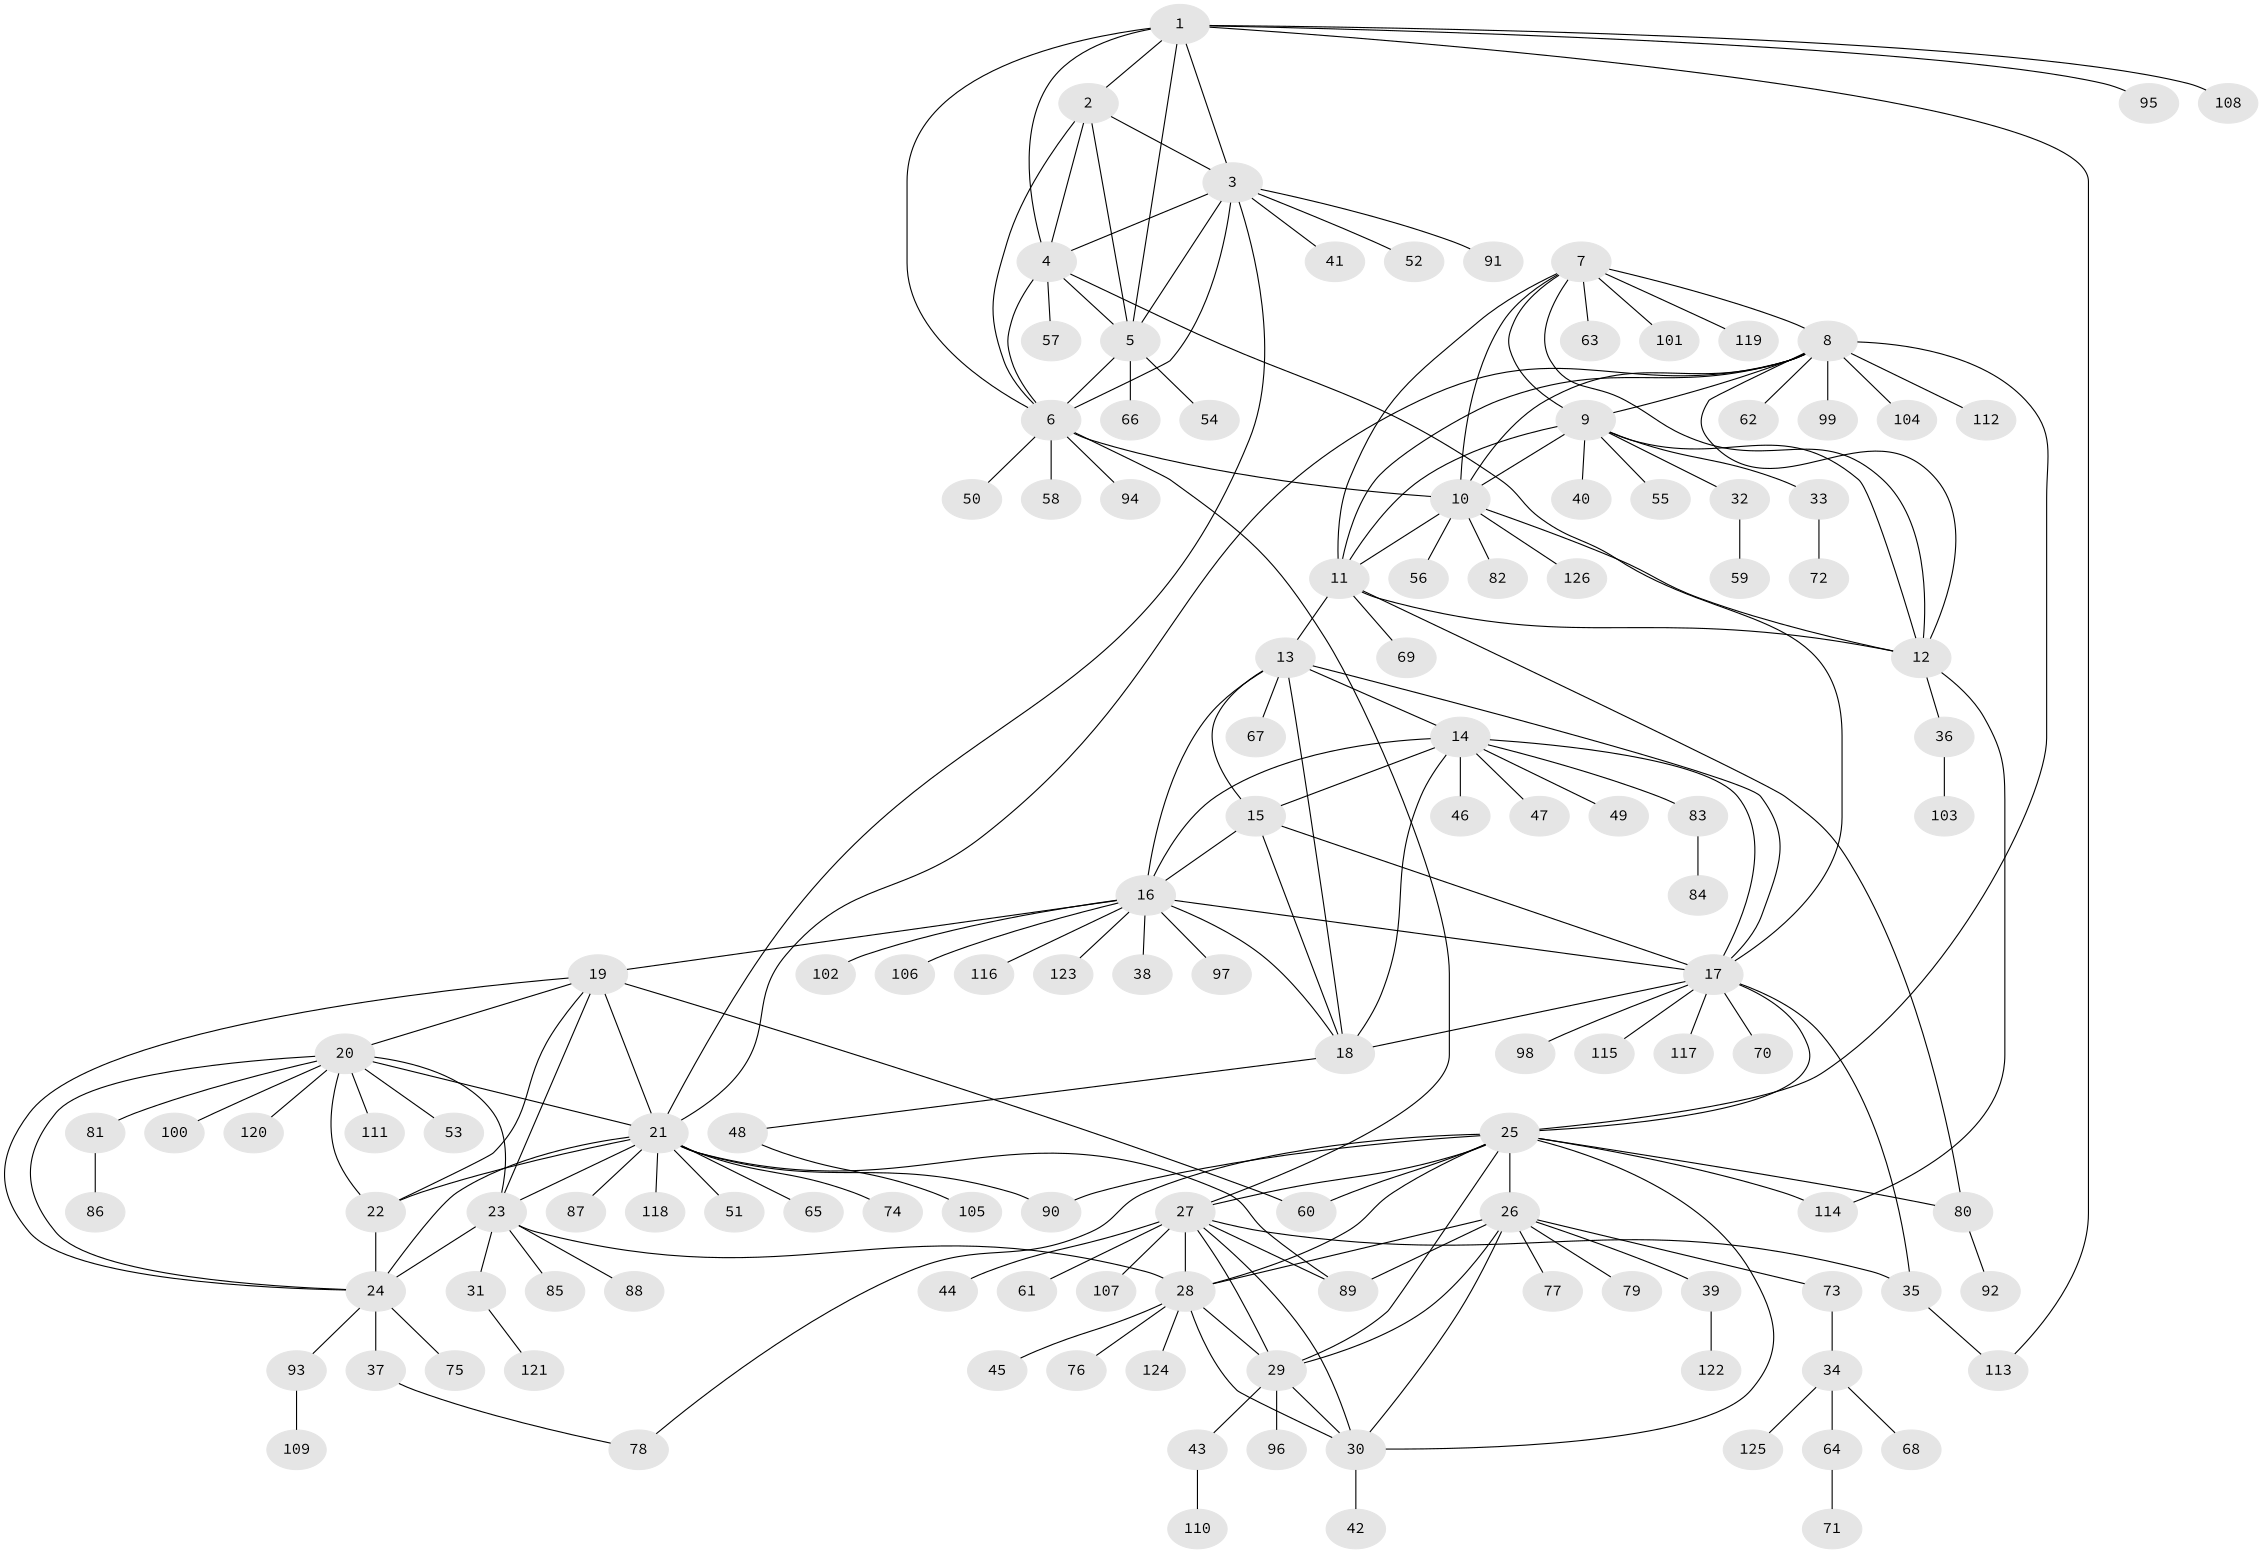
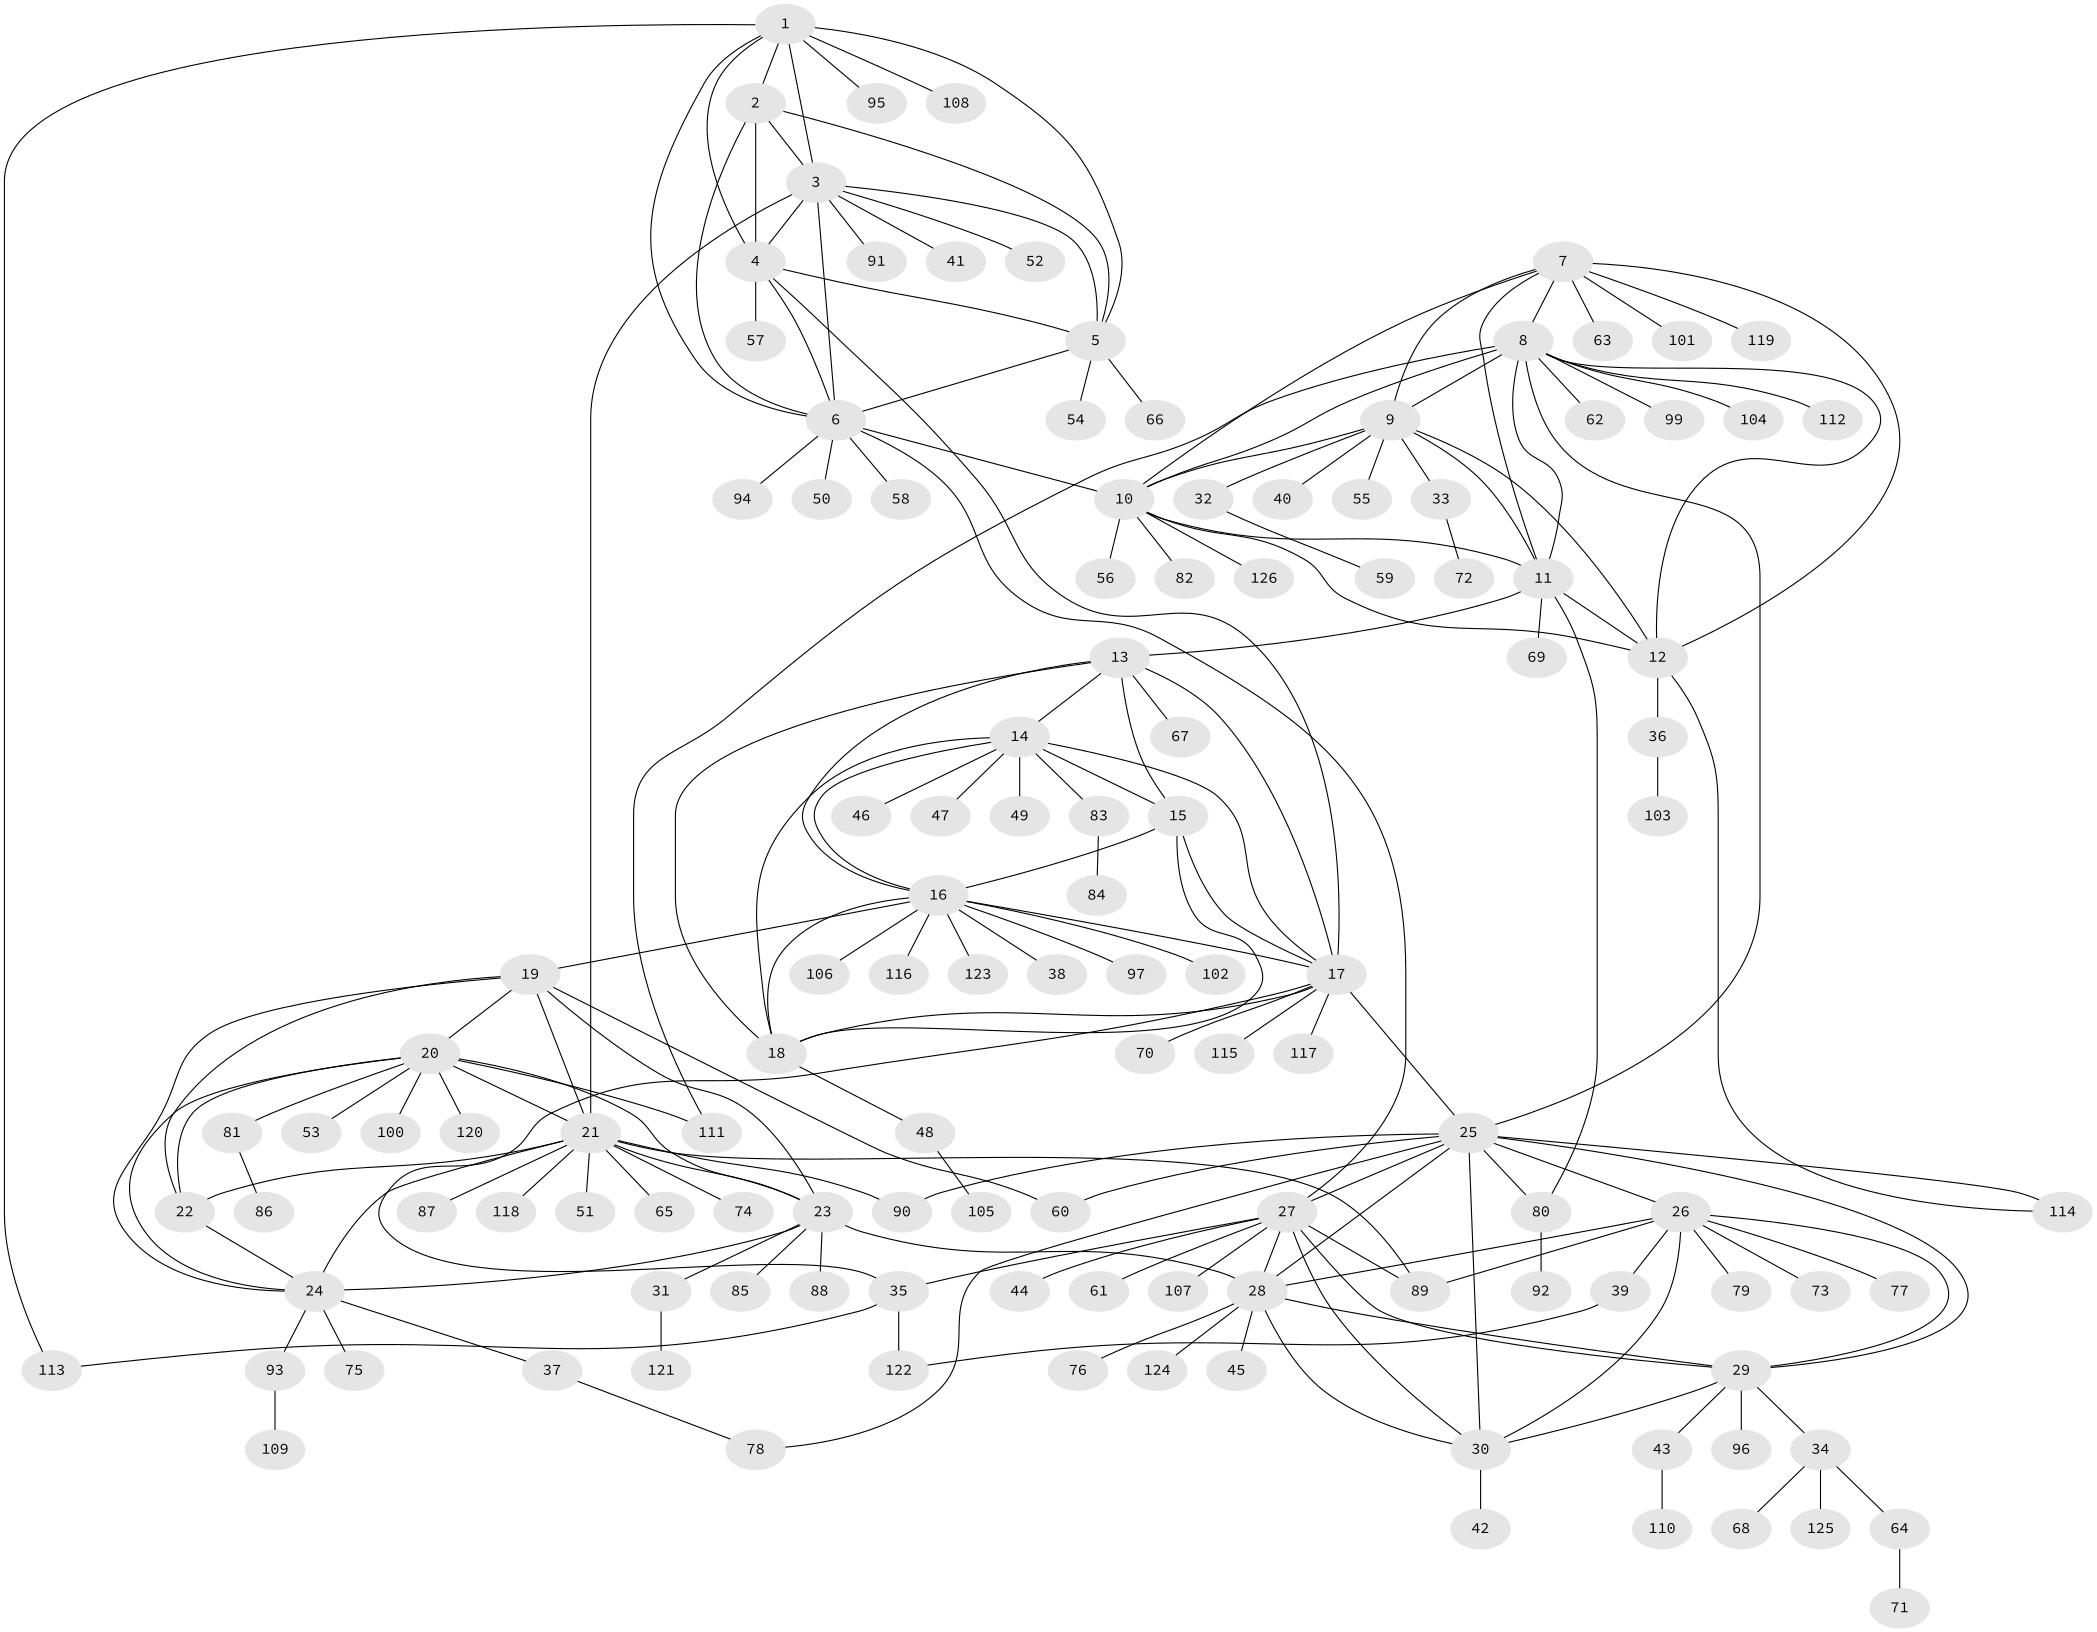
  graph {
    fontname="Source Code Pro"
    node [color=gray90 fontname="Source Code Pro" style=filled]
    edge [fontname="Source Code Pro"]
    1
    2
    3
    4
    5
    6
    95
    108
    113
    21
    41
    52
    91
    17
    57
    54
    66
    10
    27
    50
    58
    94
    22
    23
    24
    51
    65
    74
    87
    89
    90
    118
    25
    18
    35
    70
-   98
    115
    117
    11
    12
    56
    82
    126
    28
    29
    30
    44
    61
    107
    7
    8
    9
    63
    101
    119
    62
    99
    104
    111
    112
    32
    33
    40
    55
    13
    69
    80
    36
    114
    20
    53
    81
    100
    120
    60
    26
    78
    59
    72
    14
    15
    16
    67
    92
    103
    46
    47
    49
    83
    19
    38
    97
    102
    106
    116
    123
    48
    84
    122
    105
    31
    85
    88
    37
    75
    93
    86
    45
    76
    124
    121
    109
    39
    73
    77
    79
    34
    43
    96
    42
    64
    68
    125
    110
    71
    1 -- 2
    1 -- 3
    1 -- 4
    1 -- 5
    1 -- 6
    1 -- 95
    1 -- 108
    1 -- 113
    2 -- 3
    2 -- 4
    2 -- 5
    2 -- 6
    3 -- 4
    3 -- 5
    3 -- 6
    3 -- 21
    3 -- 41
    3 -- 52
    3 -- 91
    4 -- 5
    4 -- 6
    4 -- 17
    4 -- 57
    5 -- 6
    5 -- 54
    5 -- 66
    6 -- 10
    6 -- 27
    6 -- 50
    6 -- 58
    6 -- 94
    21 -- 22
    21 -- 23
    21 -- 24
    21 -- 51
    21 -- 65
    21 -- 74
    21 -- 87
    21 -- 89
    21 -- 90
    21 -- 118
    17 -- 25
    17 -- 18
    17 -- 35
    17 -- 70
-   17 -- 98
    17 -- 115
    17 -- 117
    10 -- 11
    10 -- 12
    10 -- 56
    10 -- 82
    10 -- 126
    27 -- 89
    27 -- 35
    27 -- 28
    27 -- 29
    27 -- 30
    27 -- 44
    27 -- 61
    27 -- 107
    22 -- 24
    23 -- 24
    23 -- 28
    23 -- 31
    23 -- 85
    23 -- 88
    24 -- 37
    24 -- 75
    24 -- 93
    25 -- 27
    25 -- 90
    25 -- 28
    25 -- 29
    25 -- 30
    25 -- 80
    25 -- 114
    25 -- 60
    25 -- 26
    25 -- 78
    18 -- 48
    35 -- 113
+   35 -- 122
    11 -- 12
    11 -- 13
    11 -- 69
    11 -- 80
    12 -- 36
    12 -- 114
    28 -- 29
    28 -- 30
    28 -- 45
    28 -- 76
    28 -- 124
    29 -- 30
-   73 -- 34
+   29 -- 34
    29 -- 43
    29 -- 96
    30 -- 42
    7 -- 10
    7 -- 11
    7 -- 12
    7 -- 8
    7 -- 9
    7 -- 63
    7 -- 101
    7 -- 119
    8 -- 10
    8 -- 25
    8 -- 11
    8 -- 12
    8 -- 9
    8 -- 62
    8 -- 99
    8 -- 104
-   8 -- 21
+   8 -- 111
    8 -- 112
    9 -- 10
    9 -- 11
    9 -- 12
    9 -- 32
    9 -- 33
    9 -- 40
    9 -- 55
    32 -- 59
    33 -- 72
    13 -- 17
    13 -- 18
    13 -- 14
    13 -- 15
    13 -- 16
    13 -- 67
    80 -- 92
    36 -- 103
    20 -- 21
    20 -- 22
    20 -- 23
    20 -- 24
    20 -- 111
    20 -- 53
    20 -- 81
    20 -- 100
    20 -- 120
    81 -- 86
    26 -- 89
    26 -- 28
    26 -- 29
    26 -- 30
    26 -- 39
    26 -- 73
    26 -- 77
    26 -- 79
    14 -- 17
    14 -- 18
    14 -- 15
    14 -- 16
    14 -- 46
    14 -- 47
    14 -- 49
    14 -- 83
    15 -- 17
    15 -- 18
    15 -- 16
    16 -- 17
    16 -- 18
    16 -- 19
    16 -- 38
    16 -- 97
    16 -- 102
    16 -- 106
    16 -- 116
    16 -- 123
    83 -- 84
    19 -- 21
    19 -- 22
    19 -- 23
    19 -- 24
    19 -- 20
    19 -- 60
    48 -- 105
    31 -- 121
    37 -- 78
    93 -- 109
    39 -- 122
    34 -- 64
    34 -- 68
    34 -- 125
    43 -- 110
    64 -- 71
  }
